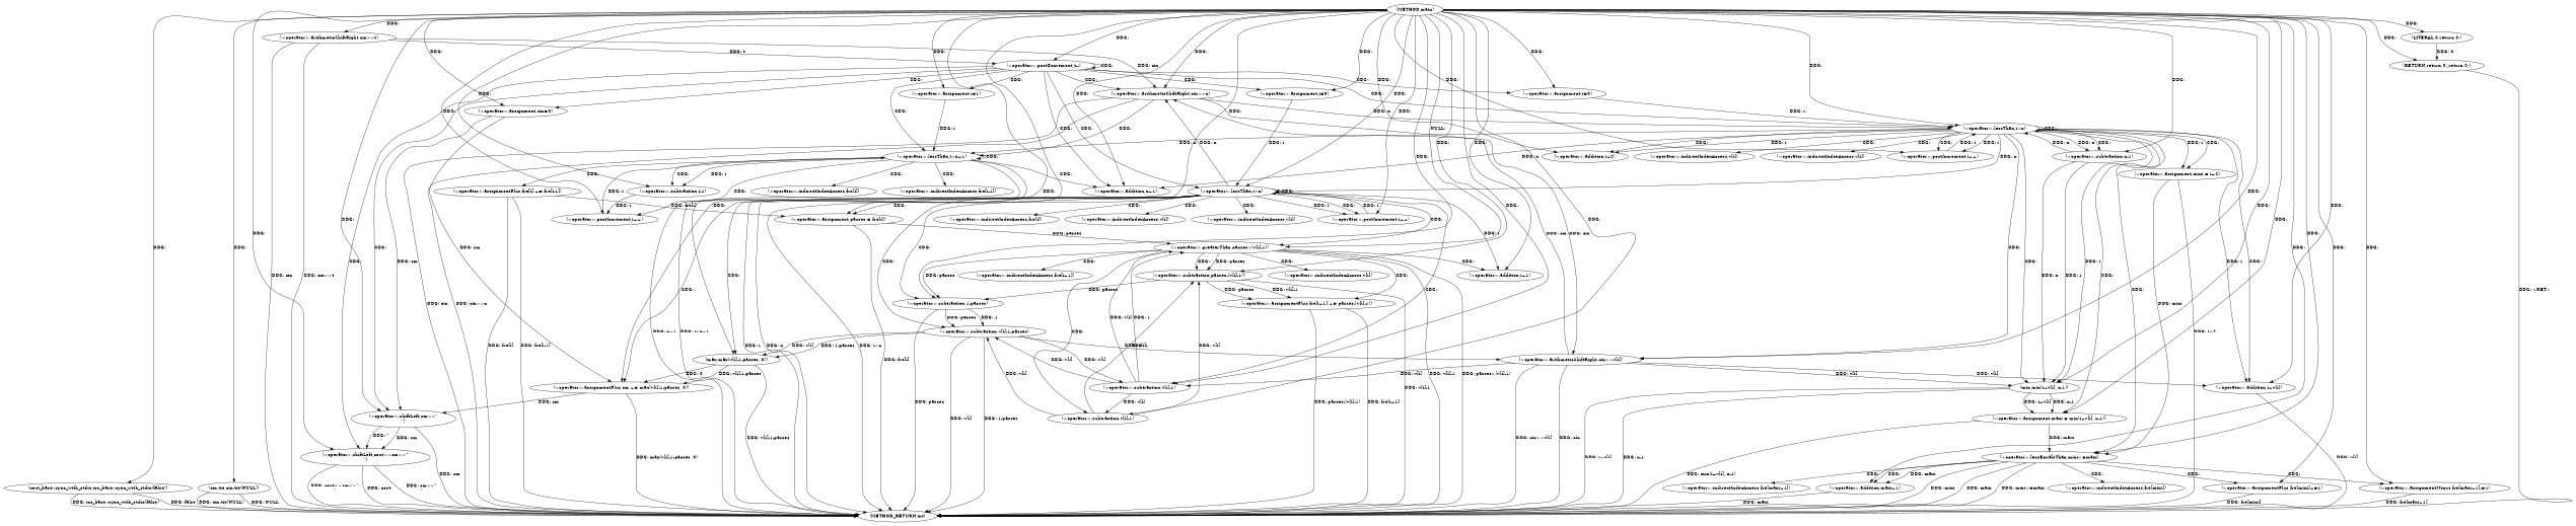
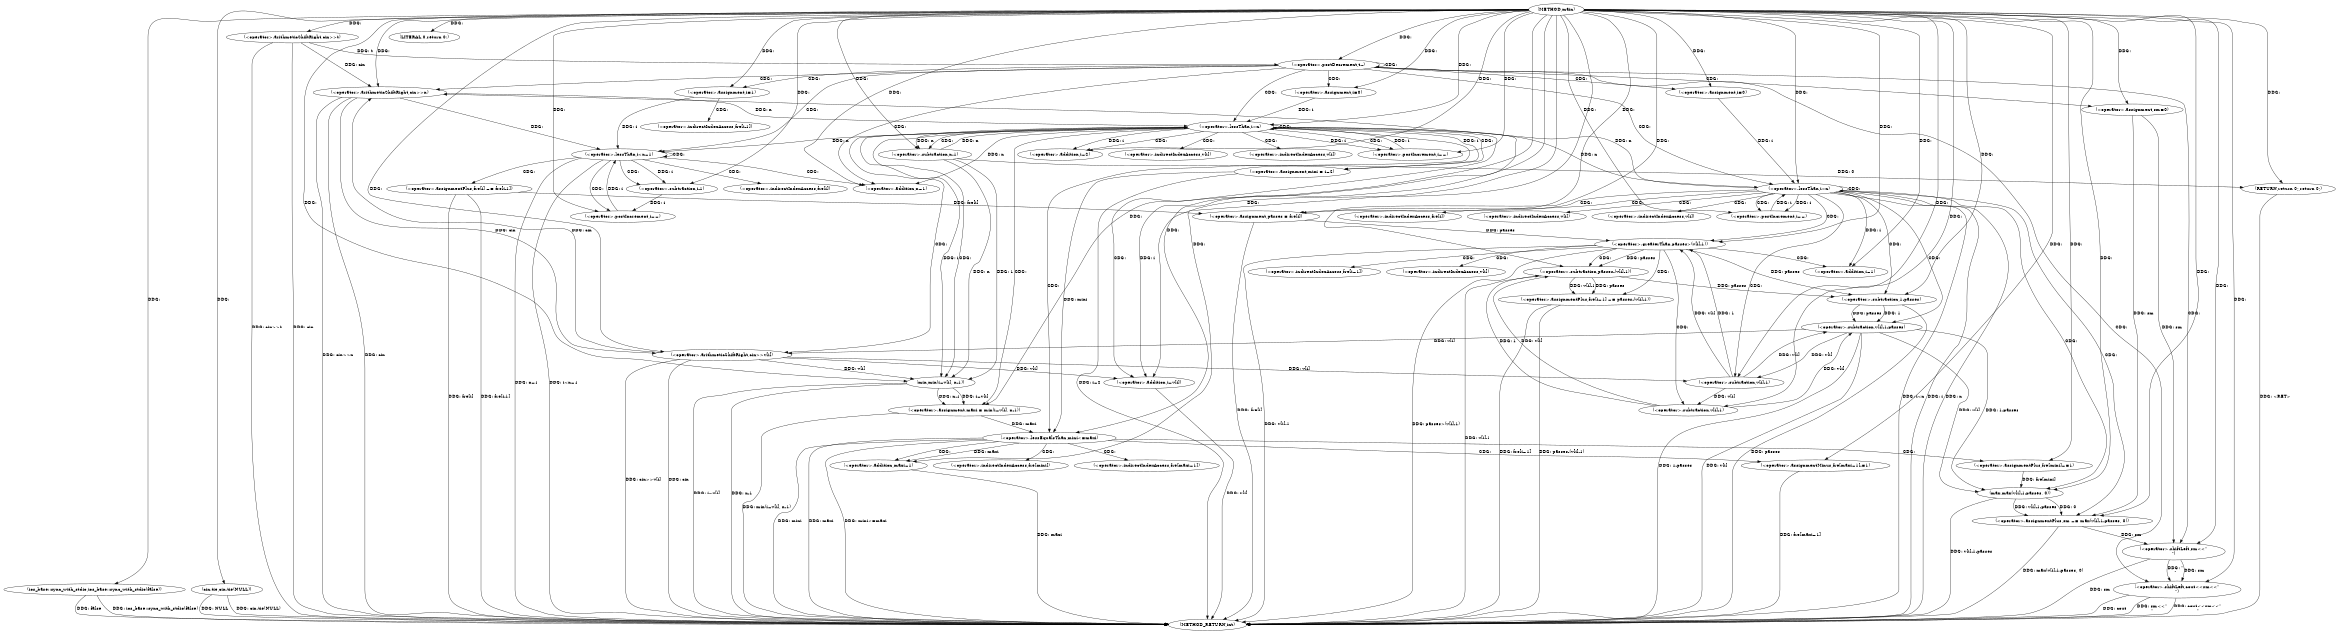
  digraph {
    fontname="DejaVu Serif"
    node [fontname="DejaVu Serif"]
    edge [fontname="DejaVu Serif"]
    n1 [label="(METHOD,main)"]
-   n2 [label="(cout_base::sync_with_stdio,ios_base::sync_with_stdio(false))"]
+   n2 [label="(ios_base::sync_with_stdio,ios_base::sync_with_stdio(false))"]
    n3 [label="(cin.tie,cin.tie(NULL))"]
    n4 [label="(<operator>.arithmeticShiftRight,cin>>t)"]
    n5 [label="(RETURN,return 0;,return 0;)"]
    n6 [label="(<operator>.postDecrement,t--)"]
    n7 [label="(LITERAL,0,return 0;)"]
    n8 [label="(<operator>.arithmeticShiftRight,cin>>n)"]
    n9 [label="(<operator>.assignment,sm=0)"]
    n10 [label="(<operator>.shiftLeft,cout<<sm<<\"\n\")"]
    n11 [label="(<operator>.assignment,i=0)"]
    n12 [label="(<operator>.lessThan,i<n)"]
    n13 [label="(<operator>.postIncrement,i++)"]
    n14 [label="(<operator>.assignment,i=1)"]
    n15 [label="(<operator>.postIncrement,i++)"]
    n16 [label="(<operator>.assignment,i=0)"]
    n17 [label="(<operator>.lessThan,i<n)"]
    n18 [label="(<operator>.postIncrement,i++)"]
    n19 [label="(<operator>.arithmeticShiftRight,cin>>v[i])"]
    n20 [label="(<operator>.assignment,maxi = min(i+v[i], n-1))"]
    n21 [label="(<operator>.assignment,passes = fre[i])"]
    n22 [label="(<operator>.assignmentPlus,sm += max(v[i]-1-passes, 0))"]
    n23 [label="(<operator>.shiftLeft,sm<<\"\n\")"]
    n24 [label="(<operator>.lessEqualsThan,mini<=maxi)"]
    n25 [label="(<operator>.addition,n+1)"]
    n26 [label="(<operator>.greaterThan,passes>(v[i]-1))"]
    n27 [label="(<operator>.addition,i+2)"]
    n28 [label="(min,min(i+v[i], n-1))"]
    n29 [label="(<operator>.assignmentPlus,fre[mini]+=1)"]
    n30 [label="(<operator>.assignmentMinus,fre[maxi+1]-=1)"]
    n31 [label="(<operator>.subtraction,i-1)"]
    n32 [label="(max,max(v[i]-1-passes, 0))"]
    n33 [label="(<operator>.addition,i+v[i])"]
    n34 [label="(<operator>.subtraction,n-1)"]
    n35 [label="(<operator>.subtraction,v[i]-1)"]
    n36 [label="(<operator>.subtraction,passes-(v[i]-1))"]
    n37 [label="(<operator>.subtraction,1-passes)"]
    n38 [label="(<operator>.addition,maxi+1)"]
    n39 [label="(<operator>.addition,i+1)"]
    n40 [label="(<operator>.subtraction,v[i]-1)"]
    n41 [label="(METHOD_RETURN,int)"]
    n42 [label="(<operator>.lessThan,i<n+1)"]
    n43 [label="(<operator>.assignment,mini = i+2)"]
    n44 [label="(<operator>.indirectIndexAccess,v[i])"]
    n45 [label="(<operator>.indirectIndexAccess,v[i])"]
    n46 [label="(<operator>.assignmentPlus,fre[i] += fre[i-1])"]
    n47 [label="(<operator>.indirectIndexAccess,fre[i])"]
    n48 [label="(<operator>.indirectIndexAccess,fre[i-1])"]
    n49 [label="(<operator>.subtraction,v[i]-1-passes)"]
    n50 [label="(<operator>.indirectIndexAccess,fre[i])"]
    n51 [label="(<operator>.indirectIndexAccess,v[i])"]
    n52 [label="(<operator>.indirectIndexAccess,v[i])"]
    n53 [label="(<operator>.indirectIndexAccess,fre[mini])"]
    n54 [label="(<operator>.indirectIndexAccess,fre[maxi+1])"]
    n55 [label="(<operator>.assignmentPlus,fre[i+1] += passes-(v[i]-1))"]
    n56 [label="(<operator>.indirectIndexAccess,fre[i+1])"]
    n57 [label="(<operator>.indirectIndexAccess,v[i])"]
    n1 -> n2 [label="DDG: "]
    n1 -> n3 [label="DDG: "]
    n1 -> n4 [label="DDG: "]
    n1 -> n5 [label="DDG: "]
    n1 -> n6 [label="DDG: "]
    n1 -> n7 [label="DDG: "]
    n1 -> n8 [label="DDG: "]
    n1 -> n9 [label="DDG: "]
    n1 -> n10 [label="DDG: "]
    n1 -> n11 [label="DDG: "]
    n1 -> n12 [label="DDG: "]
    n1 -> n13 [label="DDG: "]
    n1 -> n14 [label="DDG: "]
    n1 -> n15 [label="DDG: "]
    n1 -> n16 [label="DDG: "]
    n1 -> n17 [label="DDG: "]
    n1 -> n18 [label="DDG: "]
    n1 -> n19 [label="DDG: "]
    n1 -> n20 [label="DDG: "]
    n1 -> n21 [label="DDG: "]
    n1 -> n22 [label="DDG: "]
    n1 -> n23 [label="DDG: "]
    n1 -> n24 [label="DDG: "]
    n1 -> n25 [label="DDG: "]
-   n1 -> n26 [label="NULL: "]
+   n1 -> n26 [label="DDG: "]
    n1 -> n27 [label="DDG: "]
    n1 -> n28 [label="DDG: "]
    n1 -> n29 [label="DDG: "]
    n1 -> n30 [label="DDG: "]
    n1 -> n31 [label="DDG: "]
    n1 -> n32 [label="DDG: "]
    n1 -> n33 [label="DDG: "]
    n1 -> n34 [label="DDG: "]
    n1 -> n35 [label="DDG: "]
    n1 -> n36 [label="DDG: "]
    n1 -> n37 [label="DDG: "]
    n1 -> n38 [label="DDG: "]
    n1 -> n39 [label="DDG: "]
    n1 -> n40 [label="DDG: "]
    n2 -> n41 [label="DDG: ios_base::sync_with_stdio(false)"]
    n2 -> n41 [label="DDG: false"]
    n3 -> n41 [label="DDG: cin.tie(NULL)"]
    n3 -> n41 [label="DDG: NULL"]
    n4 -> n6 [label="DDG: t"]
    n4 -> n8 [label="DDG: cin"]
    n4 -> n41 [label="DDG: cin"]
    n4 -> n41 [label="DDG: cin>>t"]
    n5 -> n41 [label="DDG: <RET>"]
    n6 -> n6 [label="CDG: "]
    n6 -> n8 [label="CDG: "]
    n6 -> n9 [label="CDG: "]
    n6 -> n10 [label="CDG: "]
    n6 -> n11 [label="CDG: "]
    n6 -> n12 [label="CDG: "]
    n6 -> n14 [label="CDG: "]
    n6 -> n16 [label="CDG: "]
    n6 -> n17 [label="CDG: "]
    n6 -> n23 [label="CDG: "]
    n6 -> n25 [label="CDG: "]
    n6 -> n42 [label="CDG: "]
-   n7 -> n5 [label="DDG: 0"]
+   n34 -> n5 [label="DDG: 0"]
    n8 -> n12 [label="DDG: n"]
    n8 -> n19 [label="DDG: cin"]
    n8 -> n41 [label="DDG: cin"]
    n8 -> n41 [label="DDG: cin>>n"]
    n8 -> n42 [label="DDG: "]
    n9 -> n22 [label="DDG: sm"]
    n9 -> n23 [label="DDG: sm"]
    n10 -> n41 [label="DDG: sm<<\"\n\""]
    n10 -> n41 [label="DDG: cout<<sm<<\"\n\""]
    n10 -> n41 [label="DDG: cout"]
    n11 -> n12 [label="DDG: i"]
    n12 -> n12 [label="CDG: "]
    n12 -> n13 [label="DDG: i"]
    n12 -> n13 [label="CDG: "]
    n12 -> n17 [label="DDG: n"]
    n12 -> n19 [label="CDG: "]
    n12 -> n20 [label="CDG: "]
    n12 -> n24 [label="CDG: "]
    n12 -> n25 [label="DDG: n"]
    n12 -> n27 [label="DDG: i"]
    n12 -> n27 [label="CDG: "]
    n12 -> n28 [label="DDG: i"]
    n12 -> n28 [label="CDG: "]
    n12 -> n33 [label="DDG: i"]
    n12 -> n33 [label="CDG: "]
    n12 -> n34 [label="DDG: n"]
    n12 -> n34 [label="CDG: "]
    n12 -> n42 [label="DDG: n"]
    n12 -> n43 [label="DDG: i"]
    n12 -> n43 [label="CDG: "]
    n12 -> n44 [label="CDG: "]
    n12 -> n45 [label="CDG: "]
    n13 -> n12 [label="DDG: i"]
    n14 -> n42 [label="DDG: i"]
    n15 -> n42 [label="DDG: i"]
    n16 -> n17 [label="DDG: i"]
    n17 -> n8 [label="DDG: n"]
    n17 -> n17 [label="CDG: "]
    n17 -> n18 [label="DDG: i"]
    n17 -> n18 [label="CDG: "]
    n17 -> n21 [label="CDG: "]
    n17 -> n22 [label="CDG: "]
    n17 -> n26 [label="CDG: "]
    n17 -> n32 [label="CDG: "]
    n17 -> n35 [label="CDG: "]
    n17 -> n37 [label="CDG: "]
    n17 -> n39 [label="DDG: i"]
    n17 -> n41 [label="DDG: i"]
    n17 -> n41 [label="DDG: n"]
    n17 -> n41 [label="DDG: i<n"]
    n17 -> n49 [label="CDG: "]
    n17 -> n50 [label="CDG: "]
    n17 -> n51 [label="CDG: "]
    n17 -> n52 [label="CDG: "]
    n18 -> n17 [label="DDG: i"]
    n19 -> n8 [label="DDG: cin"]
    n19 -> n28 [label="DDG: v[i]"]
    n19 -> n33 [label="DDG: v[i]"]
    n19 -> n35 [label="DDG: v[i]"]
    n19 -> n41 [label="DDG: cin"]
    n19 -> n41 [label="DDG: cin>>v[i]"]
    n20 -> n24 [label="DDG: maxi"]
    n20 -> n41 [label="DDG: min(i+v[i], n-1)"]
    n21 -> n26 [label="DDG: passes"]
    n21 -> n41 [label="DDG: fre[i]"]
    n22 -> n23 [label="DDG: sm"]
    n22 -> n41 [label="DDG: max(v[i]-1-passes, 0)"]
    n23 -> n10 [label="DDG: \"\n\""]
    n23 -> n10 [label="DDG: sm"]
    n23 -> n41 [label="DDG: sm"]
    n24 -> n29 [label="CDG: "]
    n24 -> n30 [label="CDG: "]
    n24 -> n38 [label="DDG: maxi"]
    n24 -> n38 [label="CDG: "]
    n24 -> n41 [label="DDG: mini"]
    n24 -> n41 [label="DDG: maxi"]
    n24 -> n41 [label="DDG: mini<=maxi"]
    n24 -> n53 [label="CDG: "]
    n24 -> n54 [label="CDG: "]
    n26 -> n36 [label="DDG: passes"]
    n26 -> n36 [label="CDG: "]
    n26 -> n37 [label="DDG: passes"]
    n26 -> n39 [label="CDG: "]
    n26 -> n40 [label="CDG: "]
    n26 -> n41 [label="DDG: v[i]-1"]
    n26 -> n41 [label="DDG: passes>(v[i]-1)"]
    n26 -> n55 [label="CDG: "]
    n26 -> n56 [label="CDG: "]
    n26 -> n57 [label="CDG: "]
    n28 -> n20 [label="DDG: n-1"]
    n28 -> n20 [label="DDG: i+v[i]"]
    n28 -> n41 [label="DDG: i+v[i]"]
    n28 -> n41 [label="DDG: n-1"]
-   n29 -> n41 [label="DDG: fre[mini]"]
+   n29 -> n32 [label="DDG: fre[mini]"]
    n30 -> n41 [label="DDG: fre[maxi+1]"]
    n31 -> n15 [label="DDG: i"]
    n32 -> n22 [label="DDG: v[i]-1-passes"]
    n32 -> n22 [label="DDG: 0"]
    n32 -> n41 [label="DDG: v[i]-1-passes"]
    n33 -> n41 [label="DDG: v[i]"]
    n34 -> n12 [label="DDG: n"]
    n34 -> n28 [label="DDG: n"]
    n34 -> n28 [label="DDG: 1"]
    n35 -> n26 [label="DDG: 1"]
    n35 -> n26 [label="DDG: v[i]"]
    n35 -> n40 [label="DDG: v[i]"]
    n35 -> n49 [label="DDG: v[i]"]
    n36 -> n37 [label="DDG: passes"]
    n36 -> n41 [label="DDG: v[i]-1"]
    n36 -> n55 [label="DDG: v[i]-1"]
    n36 -> n55 [label="DDG: passes"]
    n37 -> n41 [label="DDG: passes"]
    n37 -> n49 [label="DDG: 1"]
    n37 -> n49 [label="DDG: passes"]
    n38 -> n41 [label="DDG: maxi"]
    n40 -> n36 [label="DDG: v[i]"]
    n40 -> n36 [label="DDG: 1"]
    n40 -> n49 [label="DDG: v[i]"]
    n42 -> n15 [label="CDG: "]
    n42 -> n25 [label="CDG: "]
    n42 -> n31 [label="DDG: i"]
    n42 -> n31 [label="CDG: "]
    n42 -> n41 [label="DDG: n+1"]
    n42 -> n41 [label="DDG: i<n+1"]
    n42 -> n42 [label="CDG: "]
    n42 -> n46 [label="CDG: "]
    n42 -> n47 [label="CDG: "]
-   n42 -> n48 [label="CDG: "]
+   n14 -> n48 [label="CDG: "]
    n43 -> n24 [label="DDG: mini"]
    n43 -> n41 [label="DDG: i+2"]
    n46 -> n21 [label="DDG: fre[i]"]
    n46 -> n41 [label="DDG: fre[i]"]
    n46 -> n41 [label="DDG: fre[i-1]"]
    n49 -> n19 [label="DDG: v[i]"]
    n49 -> n32 [label="DDG: v[i]"]
    n49 -> n32 [label="DDG: 1-passes"]
    n49 -> n35 [label="DDG: v[i]"]
    n49 -> n41 [label="DDG: v[i]"]
    n49 -> n41 [label="DDG: 1-passes"]
    n55 -> n41 [label="DDG: fre[i+1]"]
    n55 -> n41 [label="DDG: passes-(v[i]-1)"]
  }
